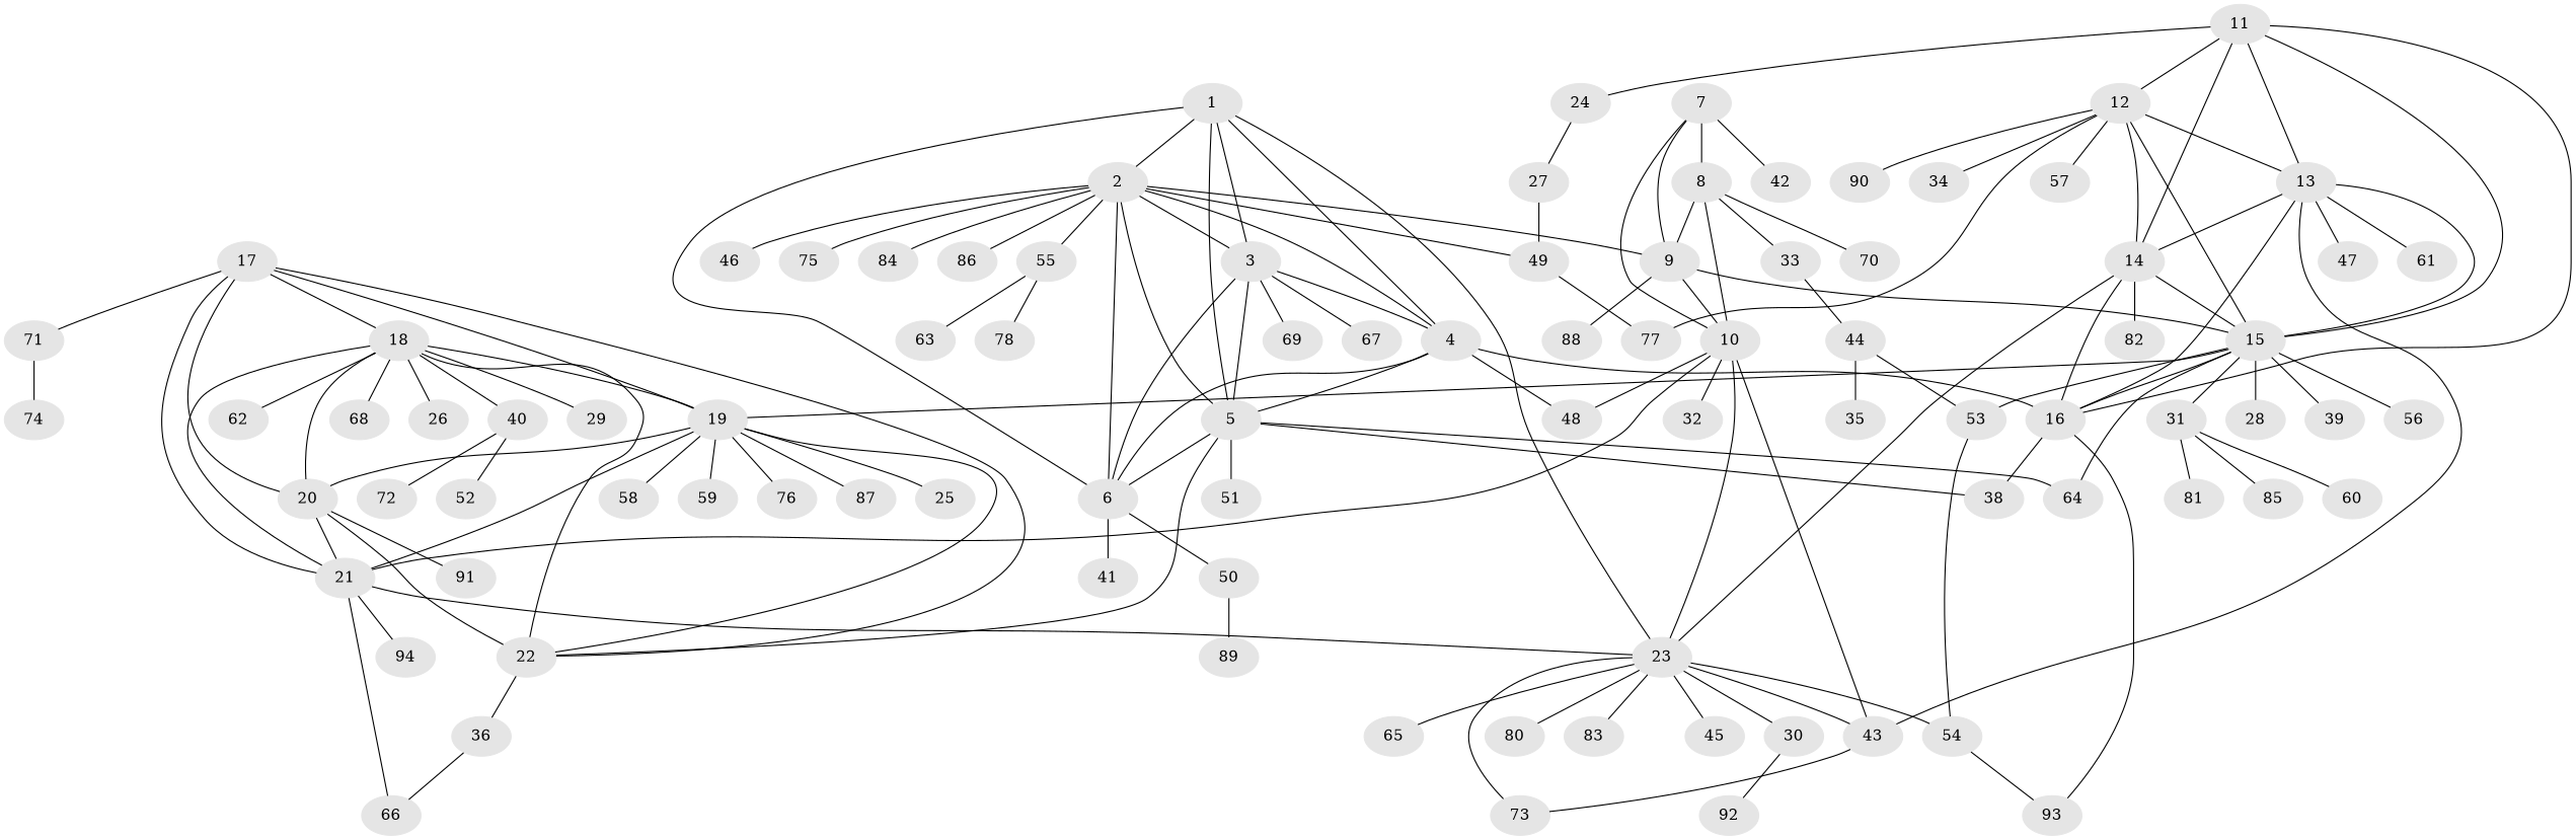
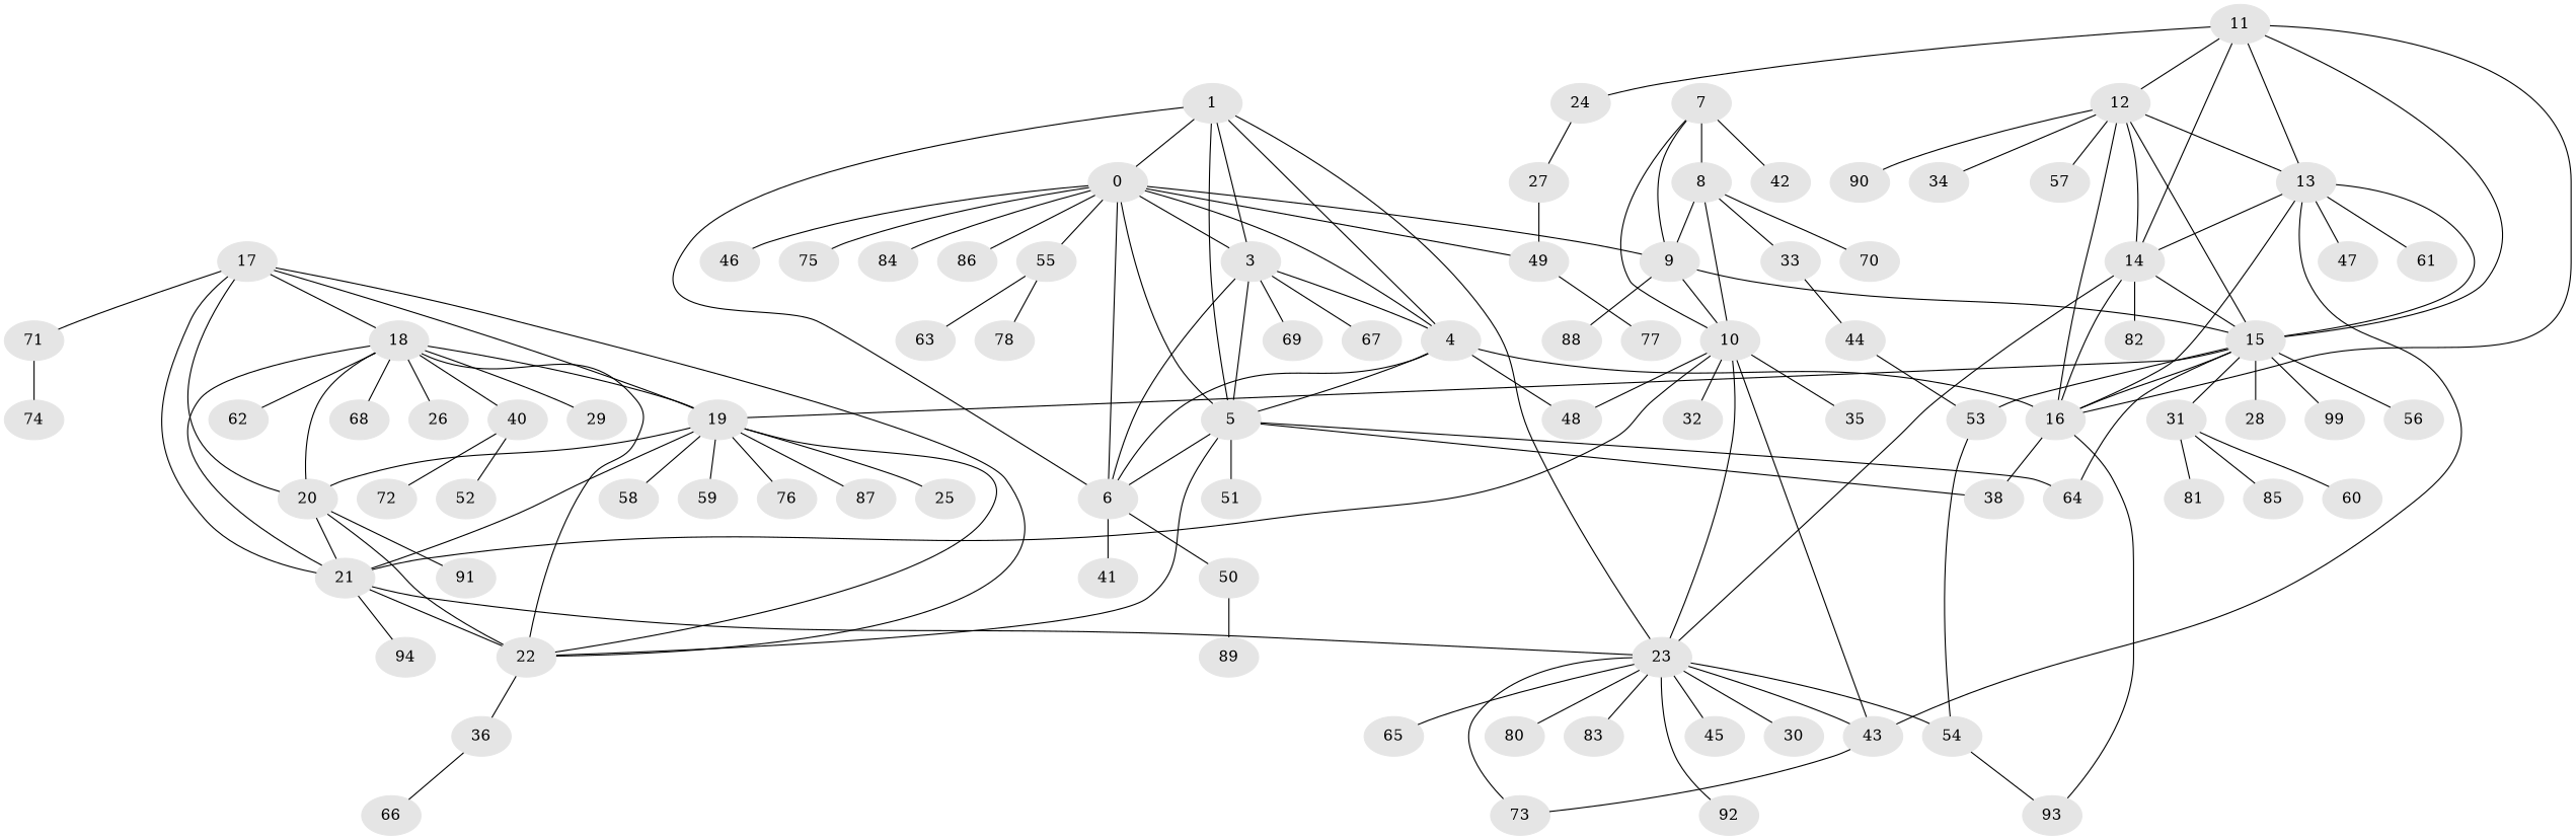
  graph {
    node [color=gray90 style=filled]
    edge [weight=1.0]
    1
-   2
+   2 [label=0]
    3
    4
    5
    6
    23
    9
    46
    49
    55
    75
    84
    86
    67
    69
    16
    48
    22
    38
    51
    64
    41
    50
    43
    30
    45
    54
    65
    73
    80
    83
    92
    10
    15
    88
    77
    63
    78
    93
    36
    89
    7
    8
    42
    33
    70
    21
    32
    35
    44
    19
    28
    31
-   39
+   39 [label=99]
    53
    56
    94
    11
    12
    13
    14
    24
    34
    57
    90
    47
    61
    82
    27
    20
    25
    58
    59
    76
    87
    60
    81
    85
    17
    18
    71
    26
    29
    40
    62
    68
    91
    74
    52
    72
    66
    1 -- 2
    1 -- 3
    1 -- 4
    1 -- 5
    1 -- 6
    1 -- 23
    2 -- 3
    2 -- 4
    2 -- 5
    2 -- 6
    2 -- 9
    2 -- 46
    2 -- 49
    2 -- 55
    2 -- 75
    2 -- 84
    2 -- 86
    3 -- 4
    3 -- 5
    3 -- 6
    3 -- 67
    3 -- 69
    4 -- 5
    4 -- 6
    4 -- 16
    4 -- 48
    5 -- 6
    5 -- 22
    5 -- 38
    5 -- 51
    5 -- 64
    6 -- 41
    6 -- 50
    23 -- 43
    23 -- 30 [weight=2.0]
    23 -- 45
    23 -- 54
    23 -- 65
    23 -- 73
    23 -- 80
    23 -- 83
-   30 -- 92
+   23 -- 92
    9 -- 10
    9 -- 15
    9 -- 88
    49 -- 77
    55 -- 63
    55 -- 78
    16 -- 38
    16 -- 93
    22 -- 36
    50 -- 89
    43 -- 73
    54 -- 93
    10 -- 23
    10 -- 48
    10 -- 43
    10 -- 21
    10 -- 32
-   44 -- 35
+   10 -- 35
    15 -- 16
    15 -- 64
    15 -- 19
    15 -- 28
    15 -- 31
    15 -- 39
    15 -- 53
    15 -- 56
    36 -- 66
    7 -- 9
    7 -- 10
    7 -- 8 [weight=3.0]
    7 -- 42 [weight=3.0]
    8 -- 9 [weight=3.0]
    8 -- 10 [weight=3.0]
    8 -- 33
    8 -- 70
    33 -- 44
    21 -- 23
-   21 -- 66
+   21 -- 22
    21 -- 94
    44 -- 53
    19 -- 22
    19 -- 21
    19 -- 20
    19 -- 25
    19 -- 58
    19 -- 59
    19 -- 76
    19 -- 87
    31 -- 60
    31 -- 81
    31 -- 85
    53 -- 54
    11 -- 16
    11 -- 15
    11 -- 12
    11 -- 13
    11 -- 14
    11 -- 24
-   12 -- 77
+   12 -- 16
    12 -- 15
    12 -- 13
    12 -- 14
    12 -- 34
    12 -- 57
    12 -- 90
    13 -- 16
    13 -- 43
    13 -- 15
    13 -- 14
    13 -- 47
    13 -- 61
    14 -- 23
    14 -- 16
    14 -- 15
    14 -- 82
    24 -- 27
    27 -- 49
    20 -- 22
    20 -- 21
    20 -- 91
    17 -- 22
    17 -- 21
    17 -- 19
    17 -- 20
    17 -- 18
    17 -- 71
    18 -- 22
    18 -- 21
    18 -- 19
    18 -- 20
    18 -- 26
    18 -- 29
    18 -- 40
    18 -- 62
    18 -- 68
    71 -- 74
    40 -- 52
    40 -- 72
  }
